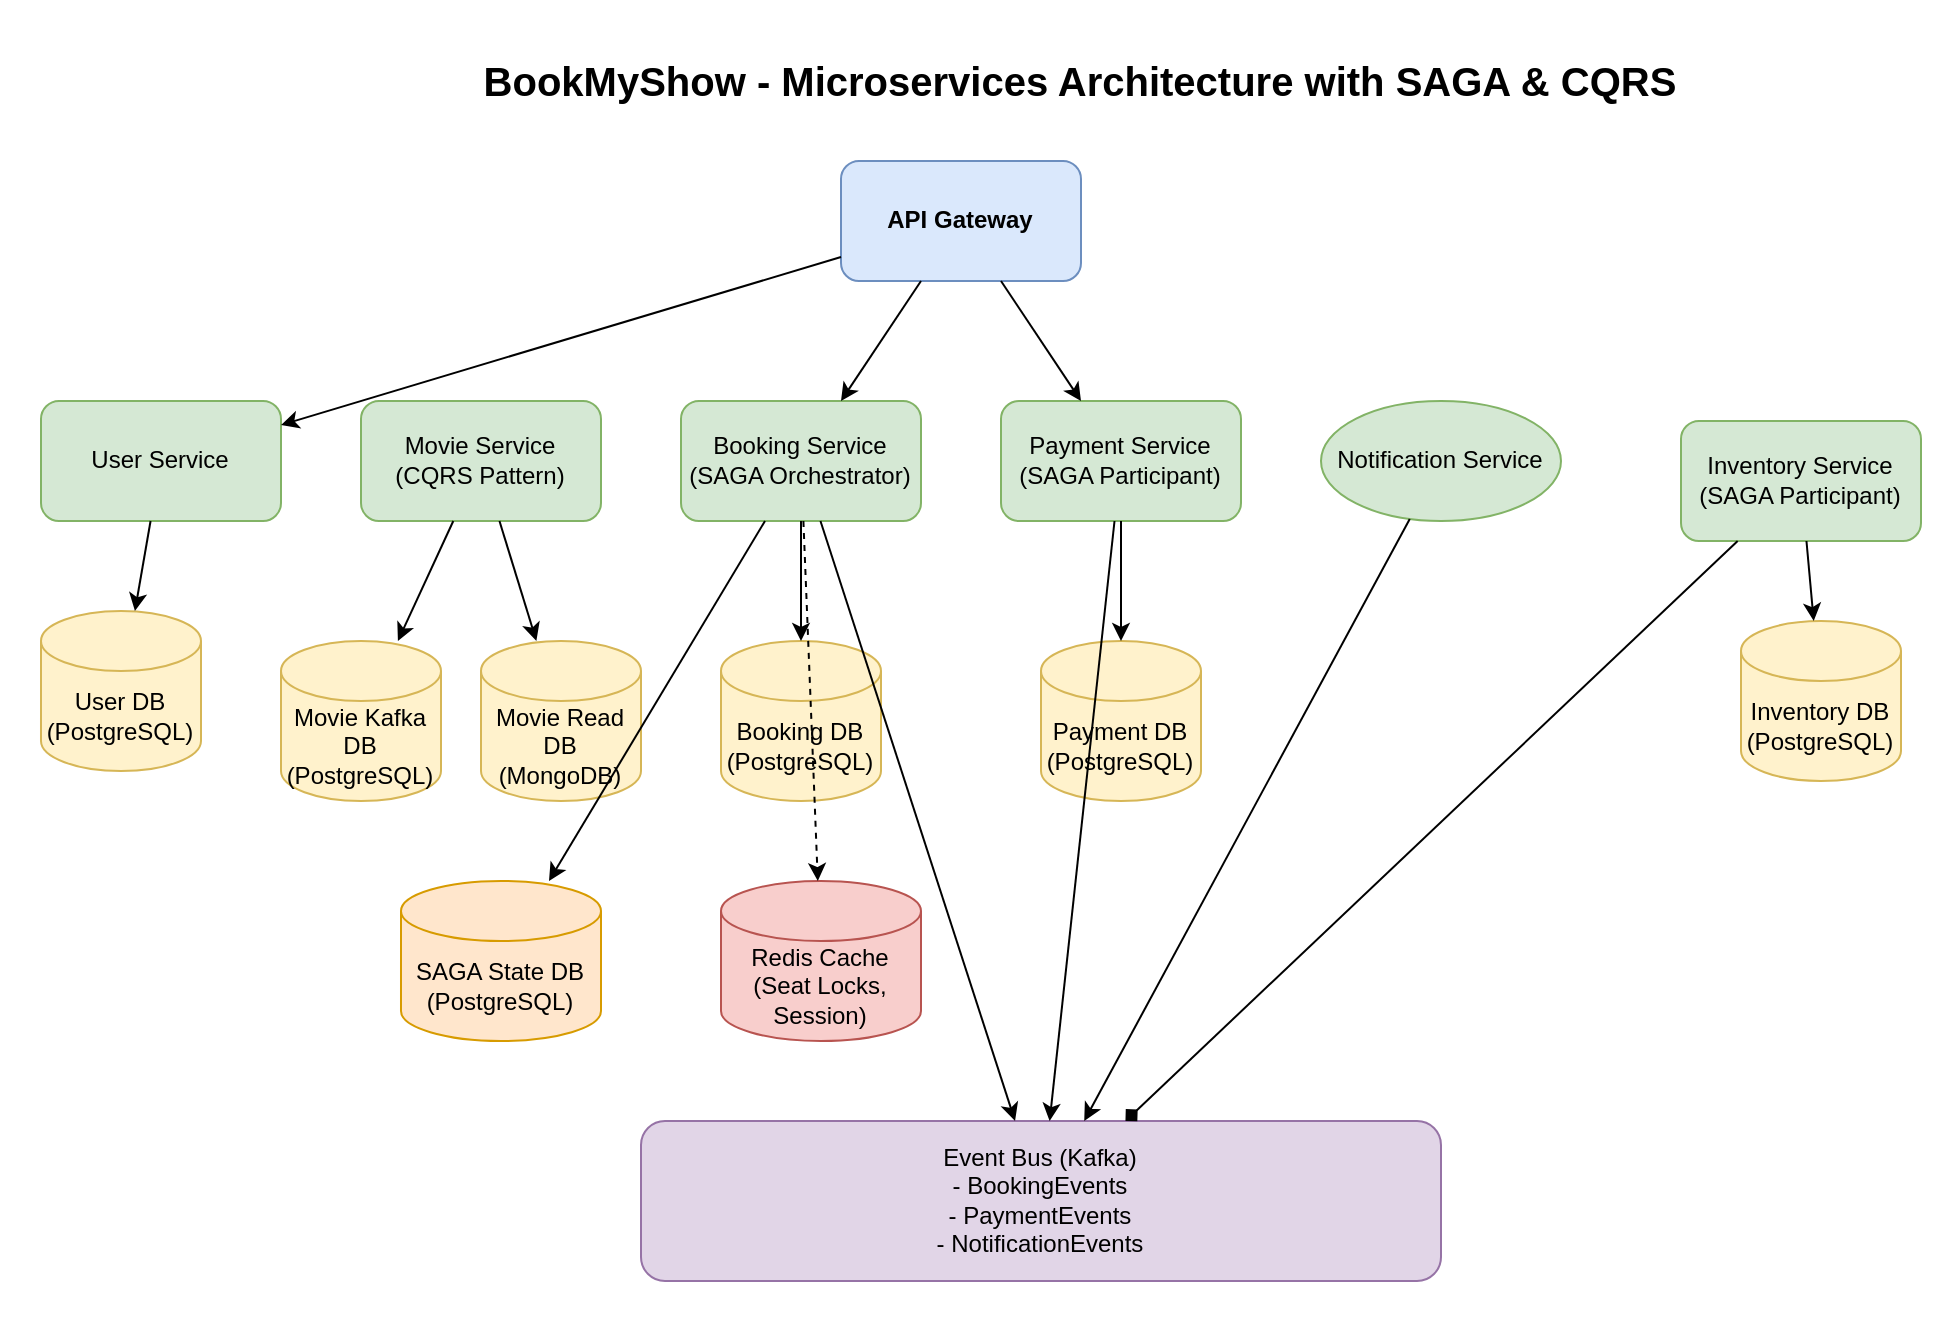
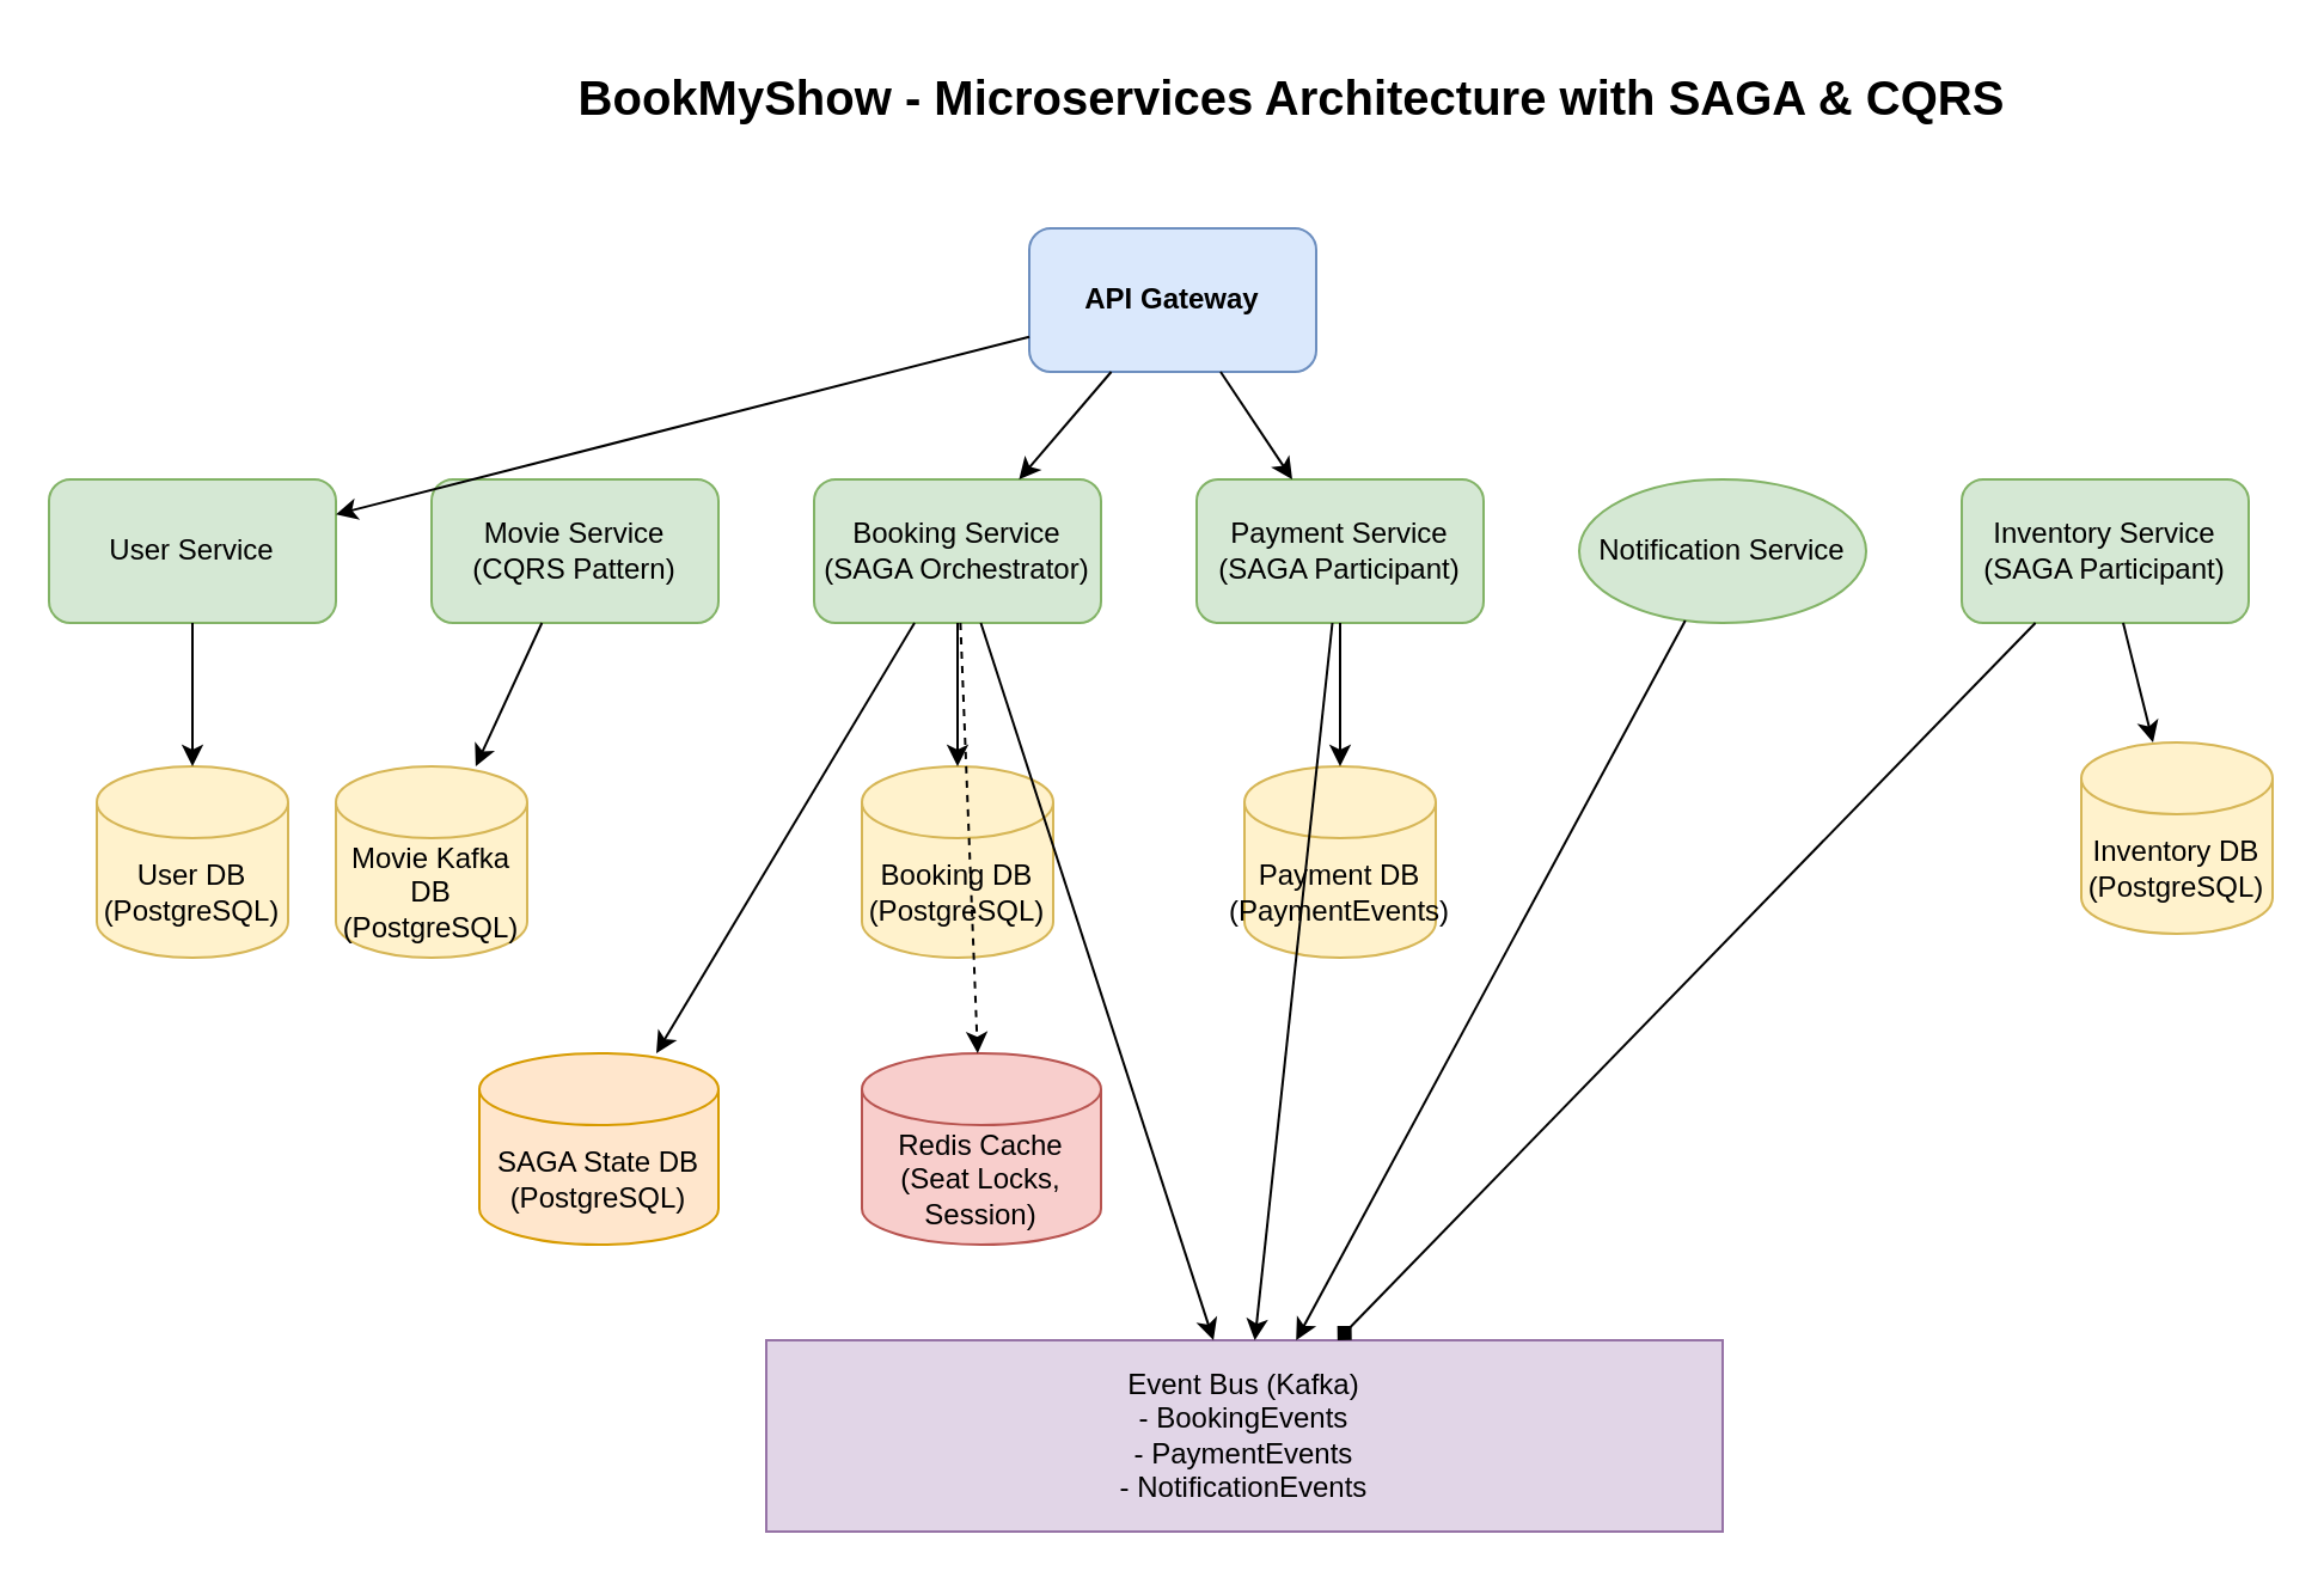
  <mxCell id="0" />
  <mxCell id="1" parent="0" />
  <mxCell id="2" value="BookMyShow - Microservices Architecture with SAGA &amp; CQRS" style="text;html=1;strokeColor=none;fillColor=none;align=center;verticalAlign=middle;whiteSpace=wrap;rounded=0;fontSize=20;fontStyle=1" vertex="1" parent="1"><mxGeometry x="240" y="20" width="600" height="40" as="geometry" /></mxCell>
- <mxCell id="3" value="API Gateway" style="rounded=1;whiteSpace=wrap;html=1;fillColor=#dae8fc;strokeColor=#6c8ebf;fontStyle=1" vertex="1" parent="1"><mxGeometry x="420" y="80" width="120" height="60" as="geometry" /></mxCell>
+ <mxCell id="3" value="API Gateway" style="rounded=1;whiteSpace=wrap;html=1;fillColor=#dae8fc;strokeColor=#6c8ebf;fontStyle=1" vertex="1" parent="1"><mxGeometry x="430" y="95" width="120" height="60" as="geometry" /></mxCell>
  <mxCell id="4" value="User Service" style="rounded=1;whiteSpace=wrap;html=1;fillColor=#d5e8d4;strokeColor=#82b366;" vertex="1" parent="1"><mxGeometry x="20" y="200" width="120" height="60" as="geometry" /></mxCell>
  <mxCell id="5" value="Movie Service&#10;(CQRS Pattern)" style="rounded=1;whiteSpace=wrap;html=1;fillColor=#d5e8d4;strokeColor=#82b366;" vertex="1" parent="1"><mxGeometry x="180" y="200" width="120" height="60" as="geometry" /></mxCell>
  <mxCell id="6" value="Booking Service&#10;(SAGA Orchestrator)" style="rounded=1;whiteSpace=wrap;html=1;fillColor=#d5e8d4;strokeColor=#82b366;" vertex="1" parent="1"><mxGeometry x="340" y="200" width="120" height="60" as="geometry" /></mxCell>
  <mxCell id="7" value="Payment Service&#10;(SAGA Participant)" style="rounded=1;whiteSpace=wrap;html=1;fillColor=#d5e8d4;strokeColor=#82b366;" vertex="1" parent="1"><mxGeometry x="500" y="200" width="120" height="60" as="geometry" /></mxCell>
  <mxCell id="8" value="Notification Service" style="ellipse;whiteSpace=wrap;html=1;fillColor=#d5e8d4;strokeColor=#82b366;" vertex="1" parent="1"><mxGeometry x="660" y="200" width="120" height="60" as="geometry" /></mxCell>
- <mxCell id="9" value="Inventory Service&#10;(SAGA Participant)" style="rounded=1;whiteSpace=wrap;html=1;fillColor=#d5e8d4;strokeColor=#82b366;" vertex="1" parent="1"><mxGeometry x="840" y="210" width="120" height="60" as="geometry" /></mxCell>
- <mxCell id="10" value="User DB&#10;(PostgreSQL)" style="shape=cylinder3;whiteSpace=wrap;html=1;boundedLbl=1;backgroundOutline=1;size=15;fillColor=#fff2cc;strokeColor=#d6b656;" vertex="1" parent="1"><mxGeometry x="20" y="305" width="80" height="80" as="geometry" /></mxCell>
+ <mxCell id="9" value="Inventory Service&#10;(SAGA Participant)" style="rounded=1;whiteSpace=wrap;html=1;fillColor=#d5e8d4;strokeColor=#82b366;" vertex="1" parent="1"><mxGeometry x="820" y="200" width="120" height="60" as="geometry" /></mxCell>
+ <mxCell id="10" value="User DB&#10;(PostgreSQL)" style="shape=cylinder3;whiteSpace=wrap;html=1;boundedLbl=1;backgroundOutline=1;size=15;fillColor=#fff2cc;strokeColor=#d6b656;" vertex="1" parent="1"><mxGeometry x="40" y="320" width="80" height="80" as="geometry" /></mxCell>
  <mxCell id="11" value="Movie Kafka DB&#10;(PostgreSQL)" style="shape=cylinder3;whiteSpace=wrap;html=1;boundedLbl=1;backgroundOutline=1;size=15;fillColor=#fff2cc;strokeColor=#d6b656;" vertex="1" parent="1"><mxGeometry x="140" y="320" width="80" height="80" as="geometry" /></mxCell>
- <mxCell id="12" value="Movie Read DB&#10;(MongoDB)" style="shape=cylinder3;whiteSpace=wrap;html=1;boundedLbl=1;backgroundOutline=1;size=15;fillColor=#fff2cc;strokeColor=#d6b656;" vertex="1" parent="1"><mxGeometry x="240" y="320" width="80" height="80" as="geometry" /></mxCell>
  <mxCell id="13" value="Booking DB&#10;(PostgreSQL)" style="shape=cylinder3;whiteSpace=wrap;html=1;boundedLbl=1;backgroundOutline=1;size=15;fillColor=#fff2cc;strokeColor=#d6b656;" vertex="1" parent="1"><mxGeometry x="360" y="320" width="80" height="80" as="geometry" /></mxCell>
- <mxCell id="14" value="Payment DB&#10;(PostgreSQL)" style="shape=cylinder3;whiteSpace=wrap;html=1;boundedLbl=1;backgroundOutline=1;size=15;fillColor=#fff2cc;strokeColor=#d6b656;" vertex="1" parent="1"><mxGeometry x="520" y="320" width="80" height="80" as="geometry" /></mxCell>
+ <mxCell id="14" value="Payment DB&#10;(PaymentEvents)" style="shape=cylinder3;whiteSpace=wrap;html=1;boundedLbl=1;backgroundOutline=1;size=15;fillColor=#fff2cc;strokeColor=#d6b656;" vertex="1" parent="1"><mxGeometry x="520" y="320" width="80" height="80" as="geometry" /></mxCell>
  <mxCell id="15" value="Inventory DB&#10;(PostgreSQL)" style="shape=cylinder3;whiteSpace=wrap;html=1;boundedLbl=1;backgroundOutline=1;size=15;fillColor=#fff2cc;strokeColor=#d6b656;" vertex="1" parent="1"><mxGeometry x="870" y="310" width="80" height="80" as="geometry" /></mxCell>
  <mxCell id="16" value="Redis Cache&#10;(Seat Locks, Session)" style="shape=cylinder3;whiteSpace=wrap;html=1;boundedLbl=1;backgroundOutline=1;size=15;fillColor=#f8cecc;strokeColor=#b85450;" vertex="1" parent="1"><mxGeometry x="360" y="440" width="100" height="80" as="geometry" /></mxCell>
- <mxCell id="17" value="Event Bus (Kafka)&#10;- BookingEvents&#10;- PaymentEvents&#10;- NotificationEvents" style="rounded=1;whiteSpace=wrap;html=1;fillColor=#e1d5e7;strokeColor=#9673a6;" vertex="1" parent="1"><mxGeometry x="320" y="560" width="400" height="80" as="geometry" /></mxCell>
+ <mxCell id="17" value="Event Bus (Kafka)&#10;- BookingEvents&#10;- PaymentEvents&#10;- NotificationEvents" style="whiteSpace=wrap;html=1;fillColor=#e1d5e7;strokeColor=#9673a6;rounded=0;" vertex="1" parent="1"><mxGeometry x="320" y="560" width="400" height="80" as="geometry" /></mxCell>
  <mxCell id="18" value="SAGA State DB&#10;(PostgreSQL)" style="shape=cylinder3;whiteSpace=wrap;html=1;boundedLbl=1;backgroundOutline=1;size=15;fillColor=#ffe6cc;strokeColor=#d79b00;" vertex="1" parent="1"><mxGeometry x="200" y="440" width="100" height="80" as="geometry" /></mxCell>
  <mxCell id="19" edge="1" parent="1" source="3" target="4"><mxGeometry relative="1" as="geometry" /></mxCell>
  <mxCell id="20" edge="1" parent="1" source="3" target="6"><mxGeometry relative="1" as="geometry" /></mxCell>
  <mxCell id="21" edge="1" parent="1" source="3" target="7"><mxGeometry relative="1" as="geometry" /></mxCell>
  <mxCell id="22" edge="1" parent="1" source="4" target="10"><mxGeometry relative="1" as="geometry" /></mxCell>
  <mxCell id="23" edge="1" parent="1" source="5" target="11"><mxGeometry relative="1" as="geometry" /></mxCell>
- <mxCell id="24" edge="1" parent="1" source="5" target="12"><mxGeometry relative="1" as="geometry" /></mxCell>
  <mxCell id="25" edge="1" parent="1" source="6" target="13"><mxGeometry relative="1" as="geometry" /></mxCell>
  <mxCell id="26" edge="1" parent="1" source="7" target="14"><mxGeometry relative="1" as="geometry" /></mxCell>
  <mxCell id="27" edge="1" parent="1" source="9" target="15"><mxGeometry relative="1" as="geometry" /></mxCell>
  <mxCell id="28" edge="1" parent="1" source="6" target="16" style="dashed=1;"><mxGeometry relative="1" as="geometry" /></mxCell>
  <mxCell id="29" edge="1" parent="1" source="6" target="18"><mxGeometry relative="1" as="geometry" /></mxCell>
  <mxCell id="30" edge="1" parent="1" source="6" target="17"><mxGeometry relative="1" as="geometry" /></mxCell>
  <mxCell id="31" edge="1" parent="1" source="7" target="17"><mxGeometry relative="1" as="geometry" /></mxCell>
  <mxCell id="32" edge="1" parent="1" source="8" target="17"><mxGeometry relative="1" as="geometry" /></mxCell>
  <mxCell id="33" edge="1" parent="1" source="9" target="17" style="endArrow=diamond;"><mxGeometry relative="1" as="geometry" /></mxCell>
